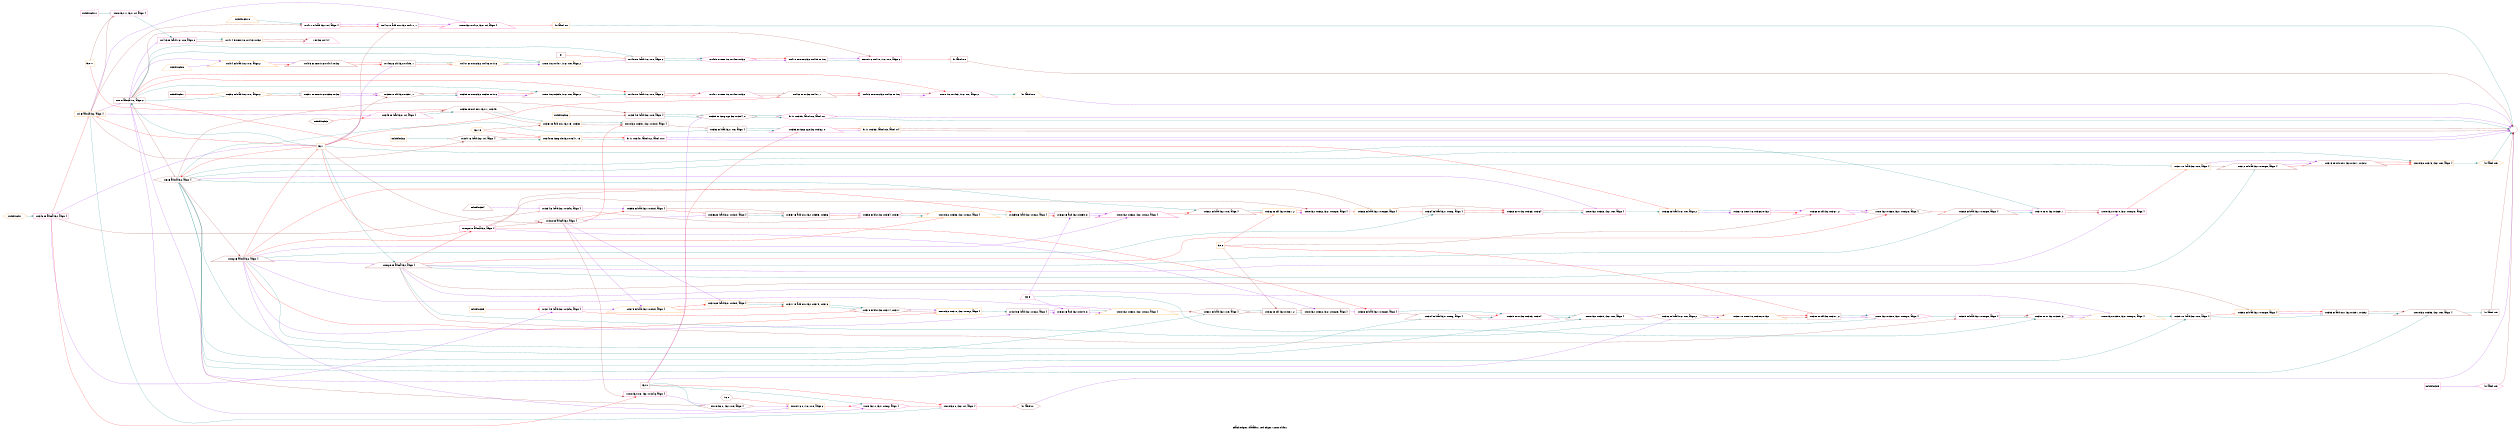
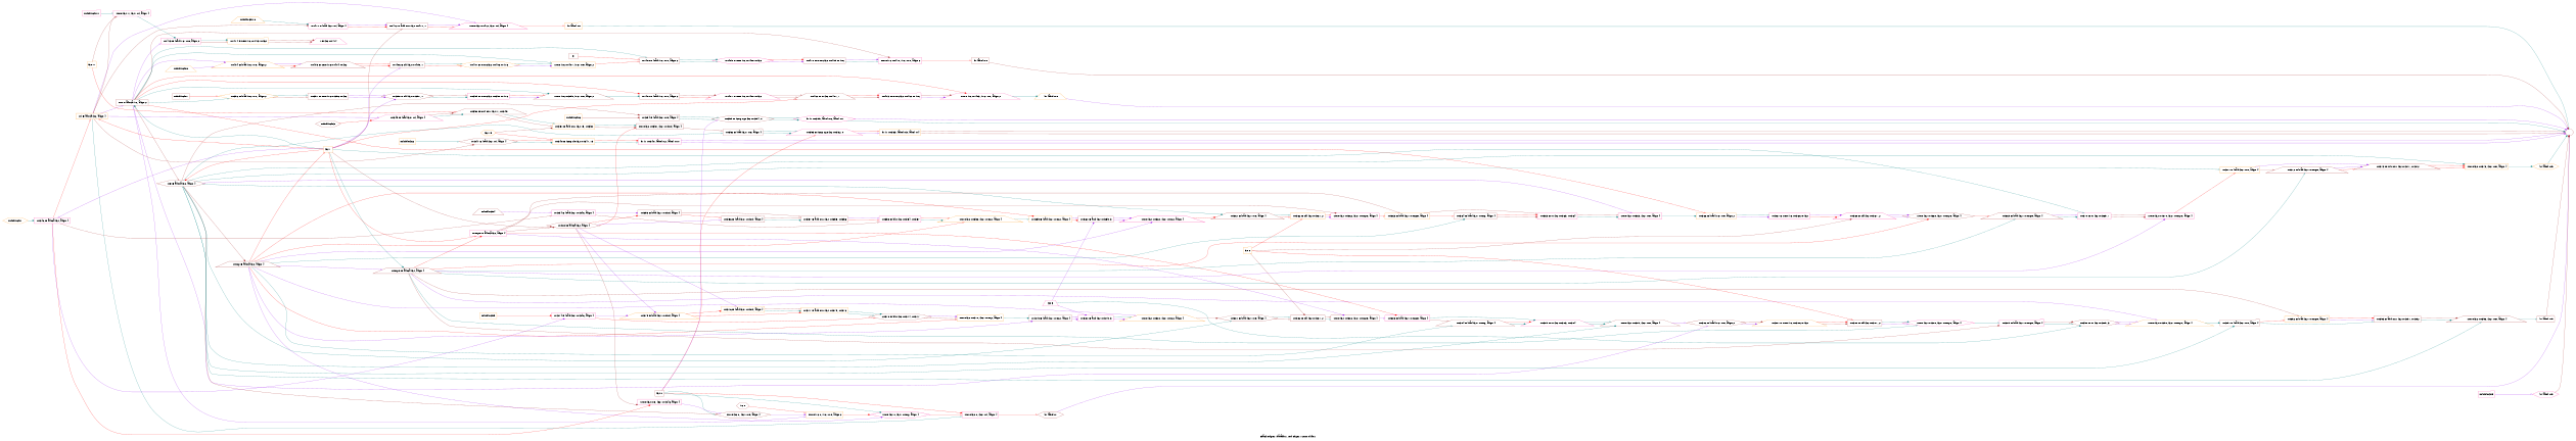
  digraph {
    compound=true
    label="Black edges - dataflow, red edges - control flow"
    rankdir=LR
    node [color=brown shape=box]
    edge [arrowhead=onormal color=teal]
    n1 [color=deeppink label="  %t346 = alloca i32, align 4"]
    n2 [color=darkorange label="  %i = alloca i32, align 4" shape=folder]
    n3 [color=deeppink label="  store i32 %D, i32* %t346, align 4"]
    n4 [color=deeppink label="  %t354 = load i32* %t346, align 4"]
    n5 [color=deeppink label="  %t374 = load i32* %t346, align 4"]
    n6 [label="  %Q = alloca i16, align 2"]
    n7 [color=deeppink label="  store i32 0, i32* %i, align 4"]
    n8 [label="  %t347 = load i32* %i, align 4" shape=hexagon]
    n9 [color=deeppink label="  %t349 = load i32* %i, align 4" shape=trapezium]
    n10 [color=deeppink label="  %t411 = load i32* %i, align 4"]
    n11 [color=deeppink label="  store i32 %t412, i32* %i, align 4" shape=trapezium]
    n12 [color=deeppink label="  store i32 -1, i32* %i, align 4" shape=folder]
    n13 [label="  store i32 0, i32* %R, align 4" shape=hexagon]
    n14 [label="  %t355 = load i32* %_in_i, align 4"]
    n15 [color=deeppink label="  %t358 = lshr i32 %t354, %t357"]
    n16 [color=darkorange label="  %t375 = load i32* %_in_i, align 4" shape=trapezium]
    n17 [label="  %t378 = lshr i32 %t374, %t377" shape=hexagon]
    n18 [label="  %R = alloca i32, align 4" shape=hexagon]
    n19 [color=darkorange label="  store i16 0, i16* %Q, align 2"]
    n20 [color=darkorange label="  %t366 = load i16* %Q, align 2"]
    n21 [label="  %t386 = load i16* %Q, align 2" shape=hexagon]
    n22 [color=darkorange label="  %t396 = load i16* %Q, align 2" shape=hexagon]
    n23 [label="  store i16 %t399, i16* %Q, align 2" shape=trapezium]
    n24 [label="  %t400 = load i16* %Q, align 2"]
    n25 [color=deeppink label="  store i16 %t403, i16* %Q, align 2" shape=trapezium]
    n26 [color=darkorange label="  %t404 = load i16* %Q, align 2" shape=trapezium]
    n27 [color=darkorange label="  store i16 %t407, i16* %Q, align 2"]
    n28 [label="  %t408 = load i16* %Q, align 2"]
    n29 [color=deeppink label="  store i16 %t410, i16* %Q, align 2"]
    n30 [color=deeppink label="  %t413 = load i16* %Q, align 2"]
    n31 [label="  br label %1" shape=hexagon]
    n32 [color=darkorange label="  %t348 = icmp sle i32 %t347, 15"]
    n33 [label="  %t350 = mul nsw i32 -1, %t349" shape=trapezium]
    n34 [label="  %t412 = add nsw i32 %t411, 1"]
    n35 [color=darkorange label="  br label %1" shape=folder]
    n36 [label="  %tmp = alloca i32, align 4" shape=trapezium]
    n37 [label="  %t352 = load i32* %R, align 4" shape=folder]
    n38 [label="  %t361 = load i32* %R, align 4" shape=trapezium]
    n39 [color=deeppink label="  store i32 %t365, i32* %R, align 4" shape=folder]
    n40 [color=darkorange label="  %t371 = load i32* %R, align 4" shape=folder]
    n41 [color=darkorange label="  store i32 %t373, i32* %R, align 4"]
    n42 [label="  %t381 = load i32* %R, align 4" shape=hexagon]
    n43 [label="  store i32 %t385, i32* %R, align 4" shape=trapezium]
    n44 [label="  %t391 = load i32* %R, align 4" shape=folder]
    n45 [label="  store i32 %t393, i32* %R, align 4" shape=trapezium]
    n46 [label="  %t394 = load i32* %R, align 4"]
    n47 [color=deeppink label="  store i32 0, i32* %tmp, align 4" shape=hexagon]
    n48 [color=deeppink label="  %t367 = sext i16 %t366 to i32" shape=folder]
    n49 [color=darkorange label="  %t387 = sext i16 %t386 to i32" shape=trapezium]
    n50 [label="  %t397 = sext i16 %t396 to i32"]
    n51 [color=deeppink label="  %t401 = sext i16 %t400 to i32" shape=trapezium]
    n52 [color=darkorange label="  br label %8" shape=trapezium]
    n53 [label="  %t405 = sext i16 %t404 to i32" shape=trapezium]
    n54 [color=deeppink label="  %t409 = sext i16 %t408 to i32" shape=hexagon]
    n55 [label="  br label %8"]
    n56 [color=darkorange label="  %t414 = sext i16 %t413 to i32" shape=folder]
    n57 [label="  %tmpQ = alloca i32, align 4" shape=trapezium]
    n58 [color=darkorange label="  store i32 %t358, i32* %tmp, align 4" shape=trapezium]
    n59 [color=darkorange label="  %t359 = load i32* %tmp, align 4"]
    n60 [color=deeppink label="  store i32 %t360, i32* %tmp, align 4" shape=trapezium]
    n61 [label="  %t364 = load i32* %tmp, align 4"]
    n62 [color=darkorange label="  store i32 %t378, i32* %tmp, align 4" shape=folder]
    n63 [label="  %t379 = load i32* %tmp, align 4"]
    n64 [color=darkorange label="  store i32 %t380, i32* %tmp, align 4" shape=trapezium]
    n65 [label="  %t384 = load i32* %tmp, align 4" shape=trapezium]
    "i32 1" [color=darkorange]
    n67 [color=deeppink label="  %t353 = icmp sge i32 %t352, 0" shape=trapezium]
    n68 [color=darkorange label="  %t362 = shl i32 %t361, 2" shape=folder]
    n69 [label="  %t372 = load i32* %tmpQ, align 4" shape=trapezium]
    n70 [label="  %t373 = sub nsw i32 %t371, %t372" shape=trapezium]
    n71 [color=darkorange label="  br label %5" shape=hexagon]
    n72 [label="  %t382 = shl i32 %t381, 2" shape=folder]
    n73 [color=darkorange label="  %t392 = load i32* %tmpQ, align 4" shape=folder]
    n74 [label="  %t393 = add nsw i32 %t391, %t392"]
    n75 [label="  br label %5" shape=folder]
    n76 [label="  %t395 = icmp sge i32 %t394, 0" shape=hexagon]
    n77 [color=deeppink label="  %tmpR = alloca i32, align 4"]
    n78 [label="  store i32 %t368, i32* %tmpQ, align 4" shape=hexagon]
    n79 [label="  %t369 = load i32* %tmpQ, align 4" shape=trapezium]
    n80 [color=deeppink label="  store i32 %t370, i32* %tmpQ, align 4" shape=folder]
    n81 [color=deeppink label="  store i32 %t388, i32* %tmpQ, align 4" shape=hexagon]
    n82 [color=deeppink label="  %t389 = load i32* %tmpQ, align 4" shape=folder]
    n83 [color=darkorange label="  store i32 %t390, i32* %tmpQ, align 4" shape=trapezium]
    n84 [label="  %t360 = and i32 %t359, 3"]
    n85 [color=deeppink label="  %t365 = or i32 %t363, %t364"]
    n86 [color=deeppink label="  %t380 = and i32 %t379, 3"]
    n87 [color=deeppink label="  %t385 = or i32 %t383, %t384" shape=trapezium]
    n88 [label="  %_in_i = alloca i32, align 4" shape=hexagon]
    n89 [color=deeppink label="  store i32 %t362, i32* %tmpR, align 4"]
    n90 [color=darkorange label="  %t363 = load i32* %tmpR, align 4"]
    n91 [label="  store i32 %t382, i32* %tmpR, align 4" shape=folder]
    n92 [color=deeppink label="  %t383 = load i32* %tmpR, align 4" shape=folder]
    n93 [color=deeppink label="  %t370 = or i32 %t369, 1"]
    n94 [label="  %t390 = or i32 %t389, 3" shape=hexagon]
    n95 [label="  store i32 %t351, i32* %_in_i, align 4"]
    n96 [label="  %t356 = load i32* %_in_i, align 4" shape=folder]
    n97 [color=darkorange label="  %t376 = load i32* %_in_i, align 4"]
    n98 [label="  %t357 = add nsw i32 %t355, %t356"]
    n99 [color=darkorange label="  %t377 = add nsw i32 %t375, %t376"]
    "" [shape=hexagon]
    unk_block_1 [color=darkorange shape=hexagon]
    n102 [label="  %t398 = shl i32 %t397, 1" shape=hexagon]
    n103 [label="  %t402 = or i32 %t401, 1" shape=trapezium]
    n104 [label="  %t406 = shl i32 %t405, 1"]
    n105 [color=deeppink label="  %t399 = trunc i32 %t398 to i16"]
    n106 [color=deeppink label="  %t403 = trunc i32 %t402 to i16" shape=folder]
    n107 [color=darkorange label="  %t407 = trunc i32 %t406 to i16" shape=hexagon]
    D
    "i32 0"
    n110 [color=darkorange label="  br i1 %t353, label %3, label %4"]
    n111 [color=deeppink label="  br i1 %t395, label %6, label %7" shape=hexagon]
    "i16 0" [shape=hexagon]
    n113 [color=deeppink label="  br i1 %t348, label %2, label %10"]
    unk_block_2 [color=darkorange]
    "i32 15" [color=darkorange shape=hexagon]
    n116 [color=darkorange label="  %t351 = add nsw i32 15, %t350"]
    unk_block_3 [shape=hexagon]
    "i32 -1" [color=darkorange shape=folder]
    n119 [color=deeppink label="  %t368 = shl i32 %t367, 2" shape=trapezium]
    unk_block_4 [shape=trapezium]
    "i32 3" [color=deeppink shape=trapezium]
    "i32 2" [color=darkorange shape=folder]
    n123 [label="  %t388 = shl i32 %t387, 2"]
    unk_block_5 [color=darkorange]
    unk_block_6 [color=darkorange shape=folder]
    unk_block_7
    n127 [label="  %t410 = trunc i32 %t409 to i16"]
    unk_block_8 [color=darkorange shape=trapezium]
    n129 [color=deeppink label="  br label %9" shape=hexagon]
    unk_block_9 [color=deeppink shape=folder]
    unk_block_10 [color=darkorange shape=trapezium]
    n132 [color=deeppink label="  ret i32 %t414" shape=trapezium]
    unk_block_11 [color=deeppink shape=folder]
    n1 -> n2 [color=red weight=2]
    n1 -> n3 [arrowhead=diamond color=red]
    n1 -> n4 [color=brown]
    n1 -> n5 [arrowhead=diamond color=purple]
    n2 -> n6 [color=purple weight=2]
    n2 -> n7
    n2 -> n8 [arrowhead=diamond color=brown]
    n2 -> n9 [color=purple]
    n2 -> n10 [arrowhead=diamond color=brown]
    n2 -> n11 [color=purple]
    n2 -> n12 [color=brown]
    n3 -> n13 [color=purple weight=2]
    n4 -> n14 [arrowhead=diamond color=purple weight=2]
    n4 -> n15 [color=brown]
    n5 -> n16 [arrowhead=diamond color=purple weight=2]
    n5 -> n17 [color=red]
    n6 -> n18 [color=brown weight=2]
    n6 -> n19 [color=purple]
    n6 -> n20 [color=red]
    n6 -> n21 [color=purple]
    n6 -> n22
    n6 -> n23 [arrowhead=diamond]
    n6 -> n24 [arrowhead=diamond color=red]
    n6 -> n25 [arrowhead=diamond color=red]
    n6 -> n26 [arrowhead=diamond color=purple]
    n6 -> n27
    n6 -> n28
    n6 -> n29 [arrowhead=diamond color=brown]
    n6 -> n30 [color=purple]
    n7 -> n31 [color=red weight=2]
    n8 -> n32 [arrowhead=diamond weight=2]
    n8 -> n32 [color=red]
    n9 -> n33 [arrowhead=diamond weight=2]
    n9 -> n33 [arrowhead=diamond color=brown]
    n10 -> n34 [arrowhead=diamond color=red weight=2]
    n10 -> n34 [arrowhead=diamond color=purple]
    n11 -> n35 [color=red weight=2]
    n12 -> n30 [arrowhead=diamond weight=2]
    n13 -> n19 [arrowhead=diamond color=purple weight=2]
    n14 -> n96 [color=red weight=2]
    n14 -> n98 [color=brown]
    n15 -> n58 [arrowhead=diamond weight=2]
    n15 -> n58 [color=red]
    n16 -> n97 [arrowhead=diamond color=red weight=2]
    n16 -> n99 [arrowhead=diamond color=red]
    n17 -> n62 [color=brown weight=2]
    n17 -> n62 [arrowhead=diamond color=purple]
    n18 -> n13 [color=brown]
    n18 -> n36 [arrowhead=diamond color=brown weight=2]
    n18 -> n37
    n18 -> n38 [arrowhead=diamond]
    n18 -> n39 [color=purple]
    n18 -> n40
    n18 -> n41 [arrowhead=diamond]
    n18 -> n42
    n18 -> n43 [arrowhead=diamond]
    n18 -> n44 [arrowhead=diamond]
    n18 -> n45
    n18 -> n46 [arrowhead=diamond color=brown]
    n19 -> n47 [arrowhead=diamond color=red weight=2]
    n20 -> n48 [arrowhead=diamond color=purple weight=2]
    n20 -> n48
    n21 -> n49 [arrowhead=diamond color=purple weight=2]
    n21 -> n49 [arrowhead=diamond color=brown]
    n22 -> n50 [color=brown weight=2]
    n22 -> n50
    n23 -> n24 [arrowhead=diamond weight=2]
    n24 -> n51 [color=red weight=2]
    n24 -> n51 [arrowhead=diamond color=brown]
    n25 -> n52 [arrowhead=diamond weight=2]
    n26 -> n53 [arrowhead=diamond color=red weight=2]
    n26 -> n53 [color=purple]
-   n27 -> n28 [color=purple weight=2]
+   n27 -> n28 [color=red weight=2]
    n28 -> n54 [weight=2]
    n28 -> n54 [arrowhead=diamond]
    n29 -> n55 [color=red weight=2]
    n30 -> n56 [color=brown weight=2]
    n30 -> n56 [arrowhead=diamond]
    n31 -> "" [arrowhead=diamond color=purple]
    n32 -> n113 [weight=2]
    n32 -> n113 [arrowhead=diamond color=red]
    n33 -> n116 [color=brown weight=2]
    n33 -> n116
    n34 -> n11 [color=red weight=2]
    n34 -> n11 [arrowhead=diamond color=purple]
    n35 -> ""
    n36 -> n47 [arrowhead=diamond color=purple]
    n36 -> n57 [color=purple weight=2]
    n36 -> n58 [color=red]
    n36 -> n59 [arrowhead=diamond color=red]
    n36 -> n60 [arrowhead=diamond color=purple]
    n36 -> n61 [arrowhead=diamond]
    n36 -> n62 [color=red]
    n36 -> n63 [arrowhead=diamond color=purple]
    n36 -> n64 [color=purple]
    n36 -> n65
    n36 -> "i32 1" [color=red]
    n37 -> n67 [arrowhead=diamond weight=2]
    n37 -> n67
    n38 -> n68 [color=red weight=2]
    n38 -> n68
    n39 -> n20 [arrowhead=diamond weight=2]
    n40 -> n69 [color=brown weight=2]
    n40 -> n70 [arrowhead=diamond color=purple]
    n41 -> n71 [arrowhead=diamond weight=2]
    n42 -> n72 [color=brown weight=2]
    n42 -> n72
    n43 -> n21 [color=purple weight=2]
    n44 -> n73 [color=red weight=2]
    n44 -> n74
    n45 -> n75 [weight=2]
    n46 -> n76 [weight=2]
    n46 -> n76
    n47 -> n7 [color=red weight=2]
    n48 -> n119 [arrowhead=diamond color=red weight=2]
    n48 -> n119 [arrowhead=diamond color=purple]
    n49 -> n123 [arrowhead=diamond color=brown weight=2]
    n49 -> n123 [arrowhead=diamond color=red]
    n50 -> n102 [arrowhead=diamond color=purple weight=2]
    n50 -> n102 [color=purple]
    n51 -> n103 [color=brown weight=2]
    n51 -> n103 [color=brown]
    n52 -> "" [arrowhead=diamond color=purple]
    n53 -> n104 [arrowhead=diamond color=red weight=2]
    n53 -> n104 [color=red]
    n54 -> n127 [arrowhead=diamond color=purple weight=2]
    n54 -> n127 [arrowhead=diamond color=red]
    n55 -> "" [arrowhead=diamond color=brown]
    n56 -> n132 [arrowhead=diamond color=brown weight=2]
    n56 -> n132 [arrowhead=diamond color=brown]
    n57 -> n69
    n57 -> n73 [color=brown]
    n57 -> n77 [arrowhead=diamond color=red weight=2]
    n57 -> n78 [arrowhead=diamond color=red]
    n57 -> n79
    n57 -> n80 [arrowhead=diamond color=purple]
    n57 -> n81
    n57 -> n82 [arrowhead=diamond color=brown]
    n57 -> n83 [color=purple]
    n58 -> n59 [weight=2]
    n59 -> n84 [arrowhead=diamond color=red weight=2]
    n59 -> n84 [color=purple]
    n60 -> n38 [arrowhead=diamond color=red weight=2]
    n61 -> n85 [arrowhead=diamond color=brown weight=2]
    n61 -> n85 [arrowhead=diamond color=red]
    n62 -> n63 [arrowhead=diamond weight=2]
    n63 -> n86 [arrowhead=diamond color=purple weight=2]
    n63 -> n86 [color=purple]
    n64 -> n42 [arrowhead=diamond color=brown weight=2]
    n65 -> n87 [arrowhead=diamond weight=2]
    n65 -> n87 [arrowhead=diamond color=red]
    "i32 1" -> n1 [color=purple]
    "i32 1" -> n2 [color=red]
    "i32 1" -> n6 [arrowhead=diamond]
    "i32 1" -> n18 [arrowhead=diamond color=red]
    "i32 1" -> n34 [color=brown]
    "i32 1" -> n57 [arrowhead=diamond]
    "i32 1" -> n77 [color=red]
    "i32 1" -> n88 [arrowhead=diamond color=brown]
    "i32 1" -> n93
-   "i32 1" -> n102 [arrowhead=diamond color=brown]
+   "i32 1" -> n102 [arrowhead=diamond color=purple]
    "i32 1" -> n103 [color=red]
    "i32 1" -> n104 [color=purple]
    n67 -> n110 [color=purple weight=2]
    n67 -> n110 [color=red]
    n68 -> n89 [arrowhead=diamond color=purple weight=2]
    n68 -> n89 [color=red]
    n69 -> n70 [color=red weight=2]
    n69 -> n70 [arrowhead=diamond color=purple]
    n70 -> n41 [arrowhead=diamond color=red weight=2]
    n70 -> n41 [arrowhead=diamond color=red]
    n71 -> "" [arrowhead=diamond]
    n72 -> n91 [weight=2]
    n72 -> n91 [color=brown]
    n73 -> n74 [color=purple weight=2]
    n73 -> n74 [arrowhead=diamond color=red]
    n74 -> n45 [arrowhead=diamond weight=2]
    n74 -> n45 [arrowhead=diamond color=brown]
    n75 -> "" [arrowhead=diamond color=brown]
    n76 -> n111 [arrowhead=diamond weight=2]
    n76 -> n111
    n77 -> n88 [arrowhead=diamond color=brown weight=2]
    n77 -> n89 [arrowhead=diamond color=brown]
    n77 -> n90 [color=brown]
    n77 -> n91 [arrowhead=diamond color=purple]
    n77 -> n92 [arrowhead=diamond color=red]
    n78 -> n79 [color=red weight=2]
    n79 -> n93 [arrowhead=diamond weight=2]
    n79 -> n93 [color=purple]
    n80 -> n40 [color=red weight=2]
    n81 -> n82 [weight=2]
    n82 -> n94 [weight=2]
    n82 -> n94 [arrowhead=diamond color=brown]
    n83 -> n44 [arrowhead=diamond weight=2]
    n84 -> n60 [arrowhead=diamond color=purple weight=2]
    n84 -> n60 [arrowhead=diamond color=purple]
    n85 -> n39 [arrowhead=diamond weight=2]
    n85 -> n39 [color=brown]
    n86 -> n64 [arrowhead=diamond color=purple weight=2]
    n86 -> n64
    n87 -> n43 [arrowhead=diamond weight=2]
    n87 -> n43
    n88 -> n3 [arrowhead=diamond color=brown weight=2]
    n88 -> n14 [arrowhead=diamond color=red]
    n88 -> n16 [arrowhead=diamond color=purple]
    n88 -> n95 [color=red]
    n88 -> n96 [color=purple]
    n88 -> n97 [color=purple]
    n89 -> n90 [color=red weight=2]
    n90 -> n61 [color=red weight=2]
    n90 -> n85 [color=brown]
    n91 -> n92 [color=purple weight=2]
    n92 -> n65 [color=brown weight=2]
    n92 -> n87 [arrowhead=diamond]
    n93 -> n80 [arrowhead=diamond color=brown weight=2]
    n93 -> n80 [color=brown]
    n94 -> n83 [color=purple weight=2]
    n94 -> n83 [color=purple]
    n95 -> n37 [color=brown weight=2]
    n96 -> n98 [arrowhead=diamond weight=2]
    n96 -> n98 [color=brown]
    n97 -> n99 [arrowhead=diamond weight=2]
    n97 -> n99 [color=brown]
    n98 -> n15 [color=red weight=2]
    n98 -> n15 [color=purple]
    n99 -> n17 [weight=2]
    n99 -> n17 [arrowhead=diamond]
    unk_block_1 -> n1 [arrowhead=diamond]
    n102 -> n105 [arrowhead=diamond weight=2]
    n102 -> n105 [color=brown]
    n103 -> n106 [arrowhead=diamond color=brown weight=2]
    n103 -> n106 [arrowhead=diamond color=red]
    n104 -> n107 [color=red weight=2]
    n104 -> n107
    n105 -> n23 [arrowhead=diamond color=purple weight=2]
    n105 -> n23 [color=red]
    n106 -> n25 [arrowhead=diamond color=purple weight=2]
    n106 -> n25 [arrowhead=diamond color=brown]
    n107 -> n27 [arrowhead=diamond color=purple weight=2]
    n107 -> n27
    D -> n28 [color=red]
    "i32 0" -> n7 [arrowhead=diamond color=red]
    "i32 0" -> n13
    "i32 0" -> n47 [arrowhead=diamond]
    "i32 0" -> n67 [color=red]
    "i32 0" -> n76 [color=purple]
    n110 -> "" [color=brown]
    n110 -> "" [color=brown]
    n111 -> "" [arrowhead=diamond]
    n111 -> "" [arrowhead=diamond color=purple]
    "i16 0" -> n19 [color=red]
    n113 -> "" [arrowhead=diamond color=purple]
    n113 -> "" [color=purple]
    unk_block_2 -> n8
    "i32 15" -> n32 [color=red]
    "i32 15" -> n116 [arrowhead=diamond color=brown]
    n116 -> n95 [arrowhead=diamond color=brown weight=2]
    n116 -> n95 [arrowhead=diamond]
    unk_block_3 -> n9 [arrowhead=diamond color=red]
    "i32 -1" -> n12 [color=brown]
    "i32 -1" -> n33 [color=red]
    n119 -> n78 [color=purple weight=2]
    n119 -> n78 [arrowhead=diamond color=purple]
    unk_block_4 -> n4 [color=purple]
    "i32 3" -> n84 [arrowhead=diamond color=purple]
    "i32 3" -> n86 [arrowhead=diamond color=purple]
    "i32 3" -> n94 [arrowhead=diamond]
    "i32 2" -> n68 [color=red]
    "i32 2" -> n72 [arrowhead=diamond color=brown]
    "i32 2" -> n119 [arrowhead=diamond color=brown]
    "i32 2" -> n123 [color=red]
    n123 -> n81 [color=purple weight=2]
    n123 -> n81 [arrowhead=diamond]
    unk_block_5 -> n5 [arrowhead=diamond color=red]
    unk_block_6 -> n46 [arrowhead=diamond color=brown]
    unk_block_7 -> n22 [color=red]
    n127 -> n29 [weight=2]
    n127 -> n29 [arrowhead=diamond color=purple]
    unk_block_8 -> n26 [color=purple]
    n129 -> "" [arrowhead=diamond color=brown]
    unk_block_9 -> n129 [color=purple]
    unk_block_10 -> n10 [arrowhead=diamond]
    unk_block_11 -> n12
  }
